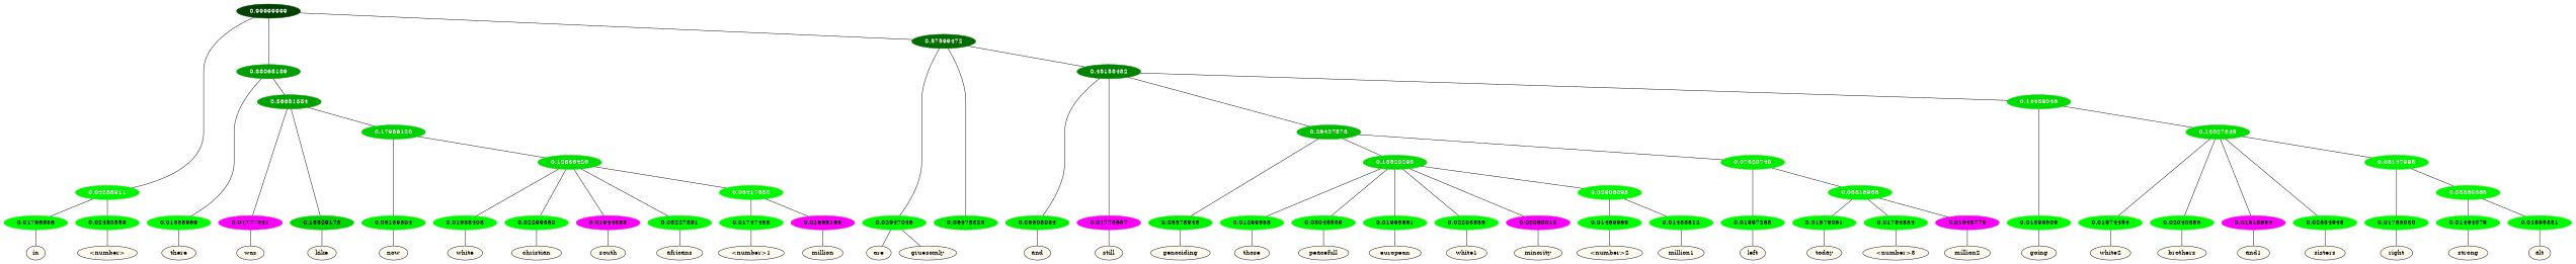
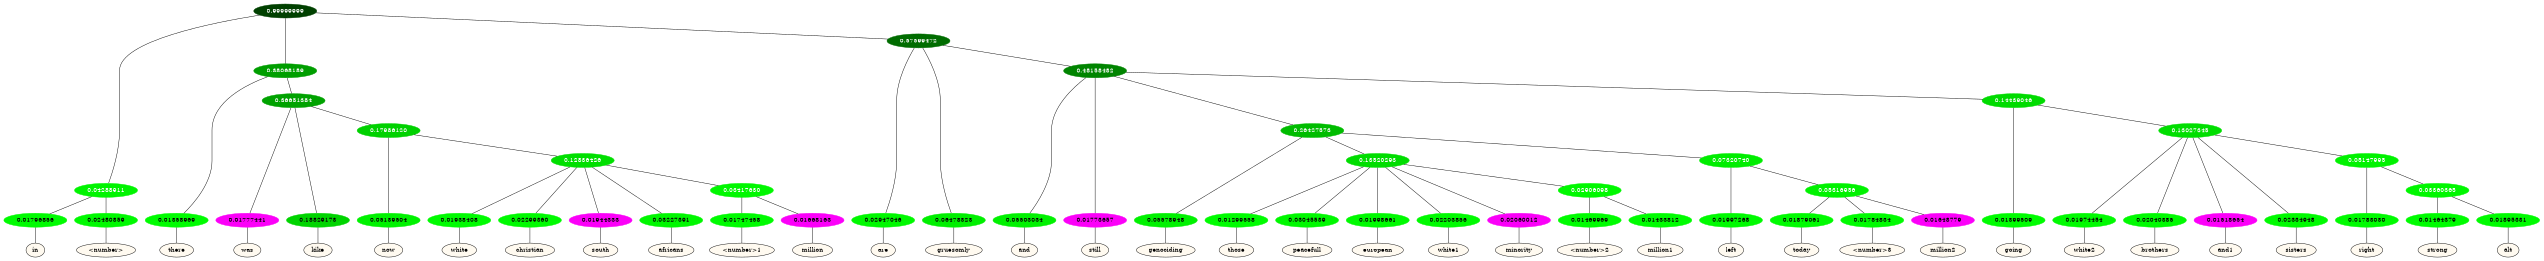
  graph {
    node [color=black format=png nodesep=0.001 ordering=out overlap_scaling=0.01 ranksep=0.001 style=filled]
    n1 [fillcolor=floralwhite height=0.15 label=in style="filled,solid" width=0.15]
    n2 [fillcolor=floralwhite height=0.15 label="\<number\>" style="filled,solid" width=0.15]
    n3 [fillcolor=floralwhite height=0.15 label=there style="filled,solid" width=0.15]
    n4 [fillcolor=floralwhite height=0.15 label=was style="filled,solid" width=0.15]
    n5 [fillcolor=floralwhite height=0.15 label="\<number\>1" style="filled,solid" width=0.15]
    n6 [fillcolor=floralwhite height=0.15 label=million style="filled,solid" width=0.15]
    n7 [fillcolor=floralwhite height=0.15 label=white style="filled,solid" width=0.15]
    n8 [fillcolor=floralwhite height=0.15 label=christian style="filled,solid" width=0.15]
    n9 [fillcolor=floralwhite height=0.15 label=south style="filled,solid" width=0.15]
    n10 [fillcolor=floralwhite height=0.15 label=africans style="filled,solid" width=0.15]
    n11 [fillcolor=floralwhite height=0.15 label=now style="filled,solid" width=0.15]
    n12 [fillcolor=floralwhite height=0.15 label=kike style="filled,solid" width=0.15]
    n13 [fillcolor=floralwhite height=0.15 label=are style="filled,solid" width=0.15]
    n14 [fillcolor=floralwhite height=0.15 label=gruesomly style="filled,solid" width=0.15]
    n15 [fillcolor=floralwhite height=0.15 label=genociding style="filled,solid" width=0.15]
    n16 [fillcolor=floralwhite height=0.15 label=those style="filled,solid" width=0.15]
    n17 [fillcolor=floralwhite height=0.15 label="\<number\>2" style="filled,solid" width=0.15]
    n18 [fillcolor=floralwhite height=0.15 label=million1 style="filled,solid" width=0.15]
    n19 [fillcolor=floralwhite height=0.15 label=peacefull style="filled,solid" width=0.15]
    n20 [fillcolor=floralwhite height=0.15 label=european style="filled,solid" width=0.15]
    n21 [fillcolor=floralwhite height=0.15 label=white1 style="filled,solid" width=0.15]
    n22 [fillcolor=floralwhite height=0.15 label=minority style="filled,solid" width=0.15]
    n23 [fillcolor=floralwhite height=0.15 label=today style="filled,solid" width=0.15]
    n24 [fillcolor=floralwhite height=0.15 label="\<number\>3" style="filled,solid" width=0.15]
    n25 [fillcolor=floralwhite height=0.15 label=million2 style="filled,solid" width=0.15]
    n26 [fillcolor=floralwhite height=0.15 label=left style="filled,solid" width=0.15]
    n27 [fillcolor=floralwhite height=0.15 label=and style="filled,solid" width=0.15]
    n28 [fillcolor=floralwhite height=0.15 label=still style="filled,solid" width=0.15]
    n29 [fillcolor=floralwhite height=0.15 label=going style="filled,solid" width=0.15]
    n30 [fillcolor=floralwhite height=0.15 label=strong style="filled,solid" width=0.15]
    n31 [fillcolor=floralwhite height=0.15 label=alt style="filled,solid" width=0.15]
    n32 [fillcolor=floralwhite height=0.15 label=right style="filled,solid" width=0.15]
    n33 [fillcolor=floralwhite height=0.15 label=white2 style="filled,solid" width=0.15]
    n34 [fillcolor=floralwhite height=0.15 label=brothers style="filled,solid" width=0.15]
    n35 [fillcolor=floralwhite height=0.15 label=and1 style="filled,solid" width=0.15]
    n36 [fillcolor=floralwhite height=0.15 label=sisters style="filled,solid" width=0.15]
    n37 [color="0.334 1.000 0.982" fontcolor=black height=0.15 label=0.01796856 width=0.15]
    n38 [color="0.334 1.000 0.975" fontcolor=black height=0.15 label=0.02480859 width=0.15]
    n39 [color="0.334 1.000 0.986" fontcolor=black height=0.15 label=0.01358969 width=0.15]
    n40 [color="0.835 1.000 0.982" fontcolor=black height=0.15 label=0.01777441 width=0.15]
    n41 [color="0.334 1.000 0.983" fontcolor=black height=0.15 label=0.01747458 width=0.15]
    n42 [color="0.835 1.000 0.983" fontcolor=black height=0.15 label=0.01668163 width=0.15]
    n43 [color="0.334 1.000 0.981" fontcolor=black height=0.15 label=0.01938408 width=0.15]
    n44 [color="0.334 1.000 0.977" fontcolor=black height=0.15 label=0.02299360 width=0.15]
    n45 [color="0.835 1.000 0.981" fontcolor=black height=0.15 label=0.01944333 width=0.15]
    n46 [color="0.334 1.000 0.968" fontcolor=black height=0.15 label=0.03227391 width=0.15]
    n47 [color="0.334 1.000 0.949" fontcolor=black height=0.15 label=0.05139504 width=0.15]
    n48 [color="0.334 1.000 0.832" fontcolor=black height=0.15 label=0.18829173 width=0.15]
    n49 [color="0.334 1.000 0.971" fontcolor=black height=0.15 label=0.02947046 width=0.15]
    n50 [color="0.334 1.000 0.935" fontcolor=black height=0.15 label=0.06478323 width=0.15]
    n51 [color="0.334 1.000 0.944" fontcolor=black height=0.15 label=0.05578948 width=0.15]
    n52 [color="0.334 1.000 0.987" fontcolor=black height=0.15 label=0.01299558 width=0.15]
    n53 [color="0.334 1.000 0.985" fontcolor=black height=0.15 label=0.01469969 width=0.15]
    n54 [color="0.334 1.000 0.986" fontcolor=black height=0.15 label=0.01433812 width=0.15]
    n55 [color="0.334 1.000 0.970" fontcolor=black height=0.15 label=0.03045539 width=0.15]
    n56 [color="0.334 1.000 0.980" fontcolor=black height=0.15 label=0.01998661 width=0.15]
    n57 [color="0.334 1.000 0.978" fontcolor=black height=0.15 label=0.02203856 width=0.15]
    n58 [color="0.835 1.000 0.979" fontcolor=black height=0.15 label=0.02060012 width=0.15]
    n59 [color="0.334 1.000 0.981" fontcolor=black height=0.15 label=0.01879061 width=0.15]
    n60 [color="0.334 1.000 0.982" fontcolor=black height=0.15 label=0.01784834 width=0.15]
    n61 [color="0.835 1.000 0.984" fontcolor=black height=0.15 label=0.01648779 width=0.15]
    n62 [color="0.334 1.000 0.980" fontcolor=black height=0.15 label=0.01997268 width=0.15]
    n63 [color="0.334 1.000 0.945" fontcolor=black height=0.15 label=0.05503034 width=0.15]
    n64 [color="0.835 1.000 0.982" fontcolor=black height=0.15 label=0.01773657 width=0.15]
    n65 [color="0.334 1.000 0.986" fontcolor=black height=0.15 label=0.01399509 width=0.15]
    n66 [color="0.334 1.000 0.985" fontcolor=black height=0.15 label=0.01464379 width=0.15]
    n67 [color="0.334 1.000 0.981" fontcolor=black height=0.15 label=0.01895331 width=0.15]
    n68 [color="0.334 1.000 0.982" fontcolor=black height=0.15 label=0.01783030 width=0.15]
    n69 [color="0.334 1.000 0.980" fontcolor=black height=0.15 label=0.01974454 width=0.15]
    n70 [color="0.334 1.000 0.980" fontcolor=black height=0.15 label=0.02040385 width=0.15]
    n71 [color="0.835 1.000 0.985" fontcolor=black height=0.15 label=0.01518654 width=0.15]
    n72 [color="0.334 1.000 0.977" fontcolor=black height=0.15 label=0.02334948 width=0.15]
    n73 [color="0.334 1.000 0.250" fontcolor=grey99 height=0.15 label=0.99999999 width=0.15]
    n74 [color="0.334 1.000 0.957" fontcolor=grey99 height=0.15 label=0.04288911 width=0.15]
    n75 [color="0.334 1.000 0.619" fontcolor=grey99 height=0.15 label=0.38068189 width=0.15]
    n76 [color="0.334 1.000 0.424" fontcolor=grey99 height=0.15 label=0.57599472 width=0.15]
    n77 [color="0.334 1.000 0.633" fontcolor=grey99 height=0.15 label=0.36651384 width=0.15]
    n78 [color="0.334 1.000 0.518" fontcolor=grey99 height=0.15 label=0.48158482 width=0.15]
    n79 [color="0.334 1.000 0.820" fontcolor=grey99 height=0.15 label=0.17986120 width=0.15]
    n80 [color="0.334 1.000 0.736" fontcolor=grey99 height=0.15 label=0.26427573 width=0.15]
    n81 [color="0.334 1.000 0.856" fontcolor=grey99 height=0.15 label=0.14439046 width=0.15]
    n82 [color="0.334 1.000 0.872" fontcolor=grey99 height=0.15 label=0.12836426 width=0.15]
    n83 [color="0.334 1.000 0.865" fontcolor=grey99 height=0.15 label=0.13520293 width=0.15]
    n84 [color="0.334 1.000 0.927" fontcolor=grey99 height=0.15 label=0.07320740 width=0.15]
    n85 [color="0.334 1.000 0.870" fontcolor=grey99 height=0.15 label=0.13027345 width=0.15]
    n86 [color="0.334 1.000 0.966" fontcolor=grey99 height=0.15 label=0.03417630 width=0.15]
    n87 [color="0.334 1.000 0.971" fontcolor=grey99 height=0.15 label=0.02906098 width=0.15]
    n88 [color="0.334 1.000 0.947" fontcolor=grey99 height=0.15 label=0.05316956 width=0.15]
    n89 [color="0.334 1.000 0.949" fontcolor=grey99 height=0.15 label=0.05147995 width=0.15]
    n90 [color="0.334 1.000 0.966" fontcolor=grey99 height=0.15 label=0.03360365 width=0.15]
    subgraph sub_1 {
      rank=same
      n1
      n2
      n3
      n4
      n5
      n6
      n7
      n8
      n9
      n10
      n11
      n12
      n13
      n14
      n15
      n16
      n17
      n18
      n19
      n20
      n21
      n22
      n23
      n24
      n25
      n26
      n27
      n28
      n29
      n30
      n31
      n32
      n33
      n34
      n35
      n36
    }
    subgraph sub_2 {
      rank=same
      n37
      n38
      n39
      n40
      n41
      n42
      n43
      n44
      n45
      n46
      n47
      n48
      n49
      n50
      n51
      n52
      n53
      n54
      n55
      n56
      n57
      n58
      n59
      n60
      n61
      n62
      n63
      n64
      n65
      n66
      n67
      n68
      n69
      n70
      n71
      n72
    }
    n37 -- n1
    n38 -- n2
    n39 -- n3
    n40 -- n4
    n41 -- n5
    n42 -- n6
    n43 -- n7
    n44 -- n8
    n45 -- n9
    n46 -- n10
    n47 -- n11
    n48 -- n12
    n49 -- n13
-   n49 -- n14
+   n50 -- n14
    n51 -- n15
    n52 -- n16
    n53 -- n17
    n54 -- n18
    n55 -- n19
    n56 -- n20
    n57 -- n21
    n58 -- n22
    n59 -- n23
    n60 -- n24
    n61 -- n25
    n62 -- n26
    n63 -- n27
    n64 -- n28
    n65 -- n29
    n66 -- n30
    n67 -- n31
    n68 -- n32
    n69 -- n33
    n70 -- n34
    n71 -- n35
    n72 -- n36
    n73 -- n74
    n73 -- n75
    n73 -- n76
    n74 -- n37
    n74 -- n38
    n75 -- n39
    n75 -- n77
    n76 -- n49
    n76 -- n50
    n76 -- n78
    n77 -- n40
    n77 -- n48
    n77 -- n79
    n78 -- n63
    n78 -- n64
    n78 -- n80
    n78 -- n81
    n79 -- n47
    n79 -- n82
    n80 -- n51
    n80 -- n83
    n80 -- n84
    n81 -- n65
    n81 -- n85
    n82 -- n43
    n82 -- n44
    n82 -- n45
    n82 -- n46
    n82 -- n86
    n83 -- n52
    n83 -- n55
    n83 -- n56
    n83 -- n57
    n83 -- n58
    n83 -- n87
    n84 -- n62
    n84 -- n88
    n85 -- n69
    n85 -- n70
    n85 -- n71
    n85 -- n72
    n85 -- n89
    n86 -- n41
    n86 -- n42
    n87 -- n53
    n87 -- n54
    n88 -- n59
    n88 -- n60
    n88 -- n61
    n89 -- n68
    n89 -- n90
    n90 -- n66
    n90 -- n67
  }
